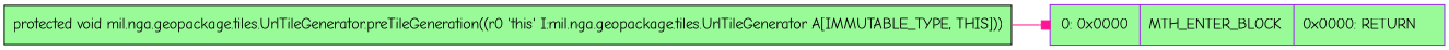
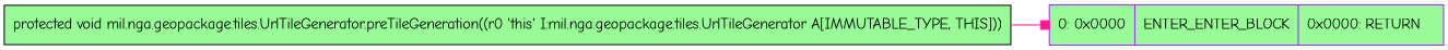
  digraph {
    rankdir=LR
    fontname="Comic Neue"
    node [shape=record style=filled fillcolor=palegreen fontname="Comic Neue"]
-   n1 [label="{0\:\ 0x0000|MTH_ENTER_BLOCK\l|0x0000: RETURN   \l}" color=purple]
+   n1 [label="{0\:\ 0x0000|ENTER_ENTER_BLOCK\l|0x0000: RETURN   \l}" color=purple]
    n2 [label="{protected void mil.nga.geopackage.tiles.UrlTileGenerator.preTileGeneration((r0 'this' I:mil.nga.geopackage.tiles.UrlTileGenerator A[IMMUTABLE_TYPE, THIS])) }" color=black]
    n2 -> n1 [color=deeppink style=solid arrowhead=box fontname="Comic Neue"]
  }
